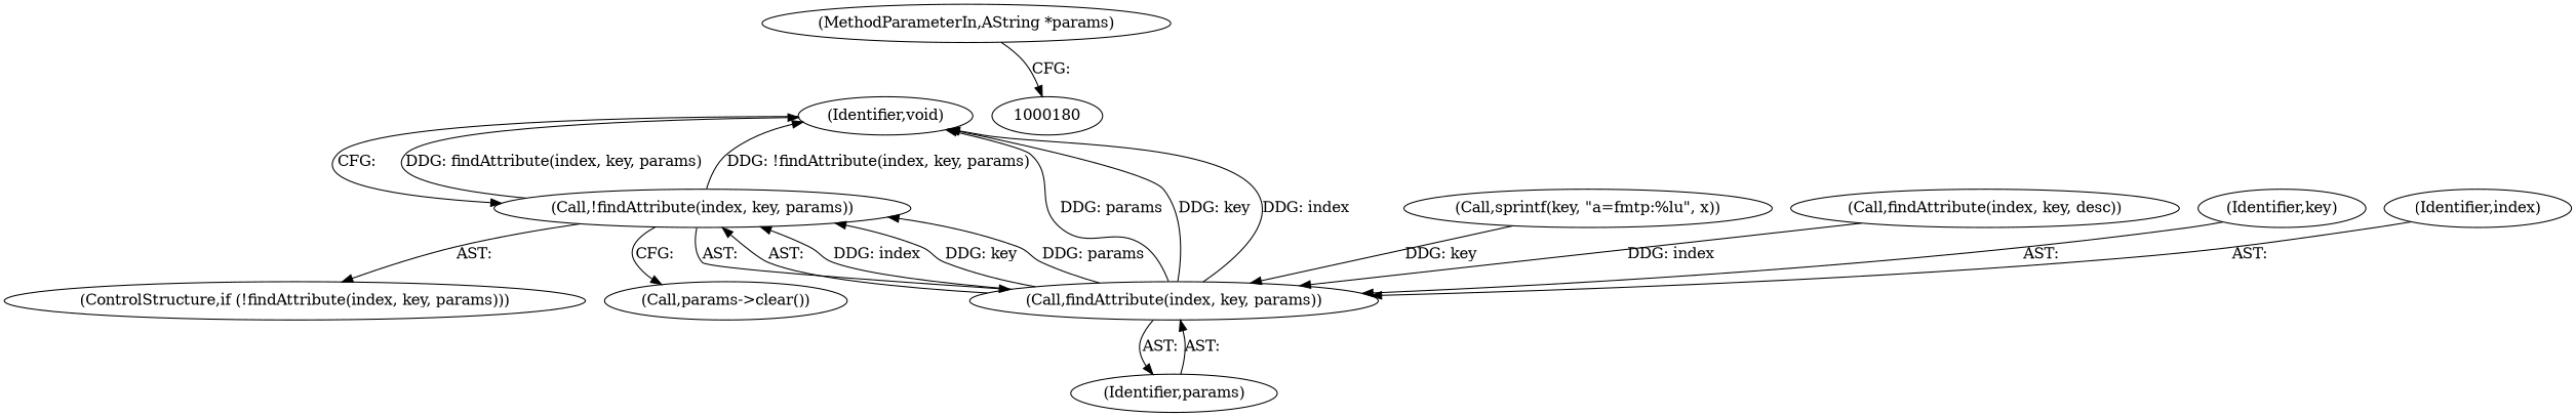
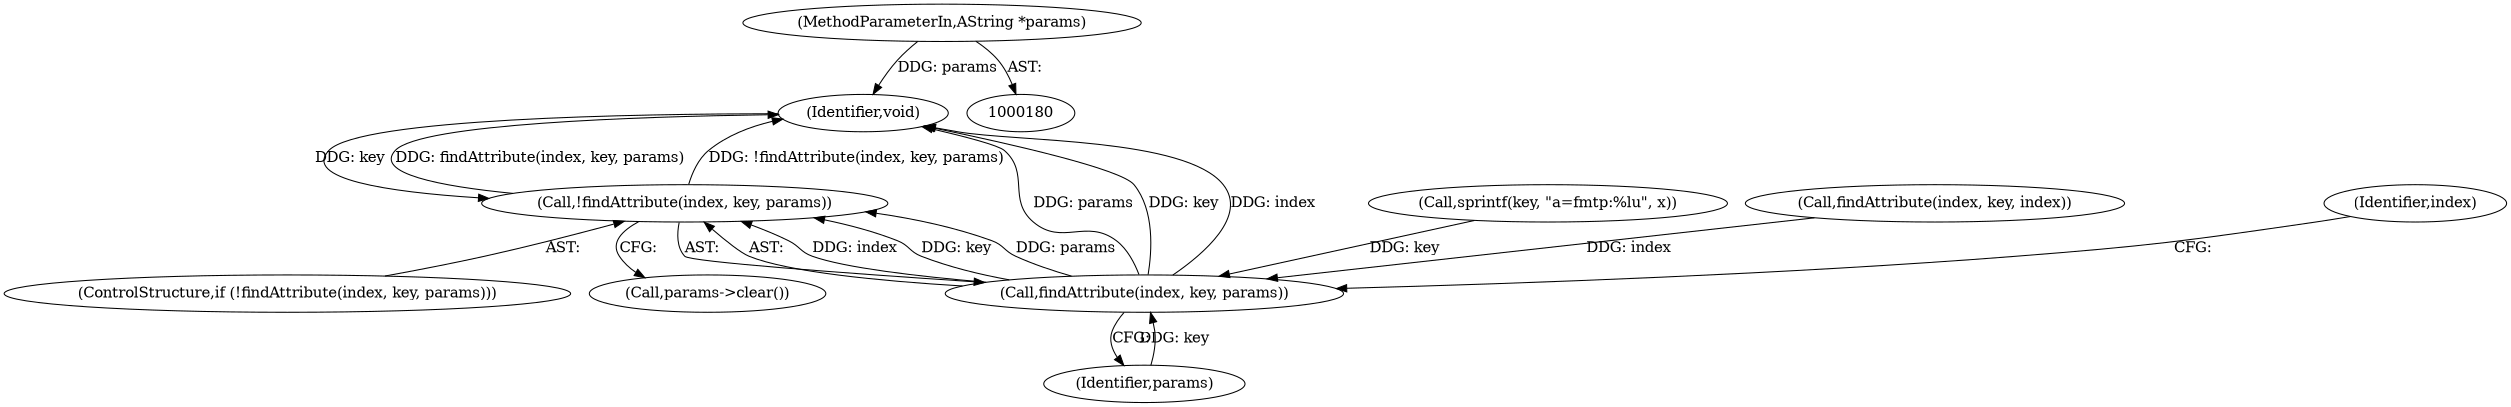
  digraph {
    fontname="DejaVu Serif"
    node [fontname="DejaVu Serif"]
    edge [fontname="DejaVu Serif"]
    n1 [label="(MethodParameterIn,AString *params)"]
    n2 [label="(Identifier,void)"]
    n3 [label=1000180]
    n4 [label="(Call,findAttribute(index, key, params))"]
    n5 [label="(Call,!findAttribute(index, key, params))"]
    n6 [label="(Identifier,params)"]
    n7 [label="(ControlStructure,if (!findAttribute(index, key, params)))"]
    n8 [label="(Call,params->clear())"]
    n9 [label="(Call,sprintf(key, \"a=fmtp:%lu\", x))"]
-   n10 [label="(Call,findAttribute(index, key, desc))"]
-   n11 [label="(Identifier,key)"]
+   n10 [label="(Call,findAttribute(index, key, index))"]
    n12 [label="(Identifier,index)"]
-   n1 -> n3 [label="CFG: "]
-   n2 -> n5 [label="CFG: "]
+   n1 -> n2 [label="DDG: params"]
+   n1 -> n3 [label="AST: "]
+   n2 -> n5 [label="DDG: key"]
    n4 -> n2 [label="DDG: params"]
    n4 -> n2 [label="DDG: key"]
    n4 -> n2 [label="DDG: index"]
    n4 -> n5 [label="AST: "]
    n4 -> n5 [label="DDG: index"]
    n4 -> n5 [label="DDG: key"]
    n4 -> n5 [label="DDG: params"]
-   n4 -> n6 [label="AST: "]
+   n4 -> n6 [label="CFG: "]
    n5 -> n2 [label="DDG: findAttribute(index, key, params)"]
    n5 -> n2 [label="DDG: !findAttribute(index, key, params)"]
    n5 -> n4 [label="AST: "]
-   n5 -> n7 [label="AST: "]
+   n7 -> n5 [label="AST: "]
    n5 -> n8 [label="CFG: "]
-   n6 -> n4 [label="AST: "]
+   n6 -> n4 [label="DDG: key"]
    n9 -> n4 [label="DDG: key"]
    n10 -> n4 [label="DDG: index"]
-   n11 -> n4 [label="AST: "]
-   n12 -> n4 [label="AST: "]
+   n12 -> n4 [label="CFG: "]
  }
